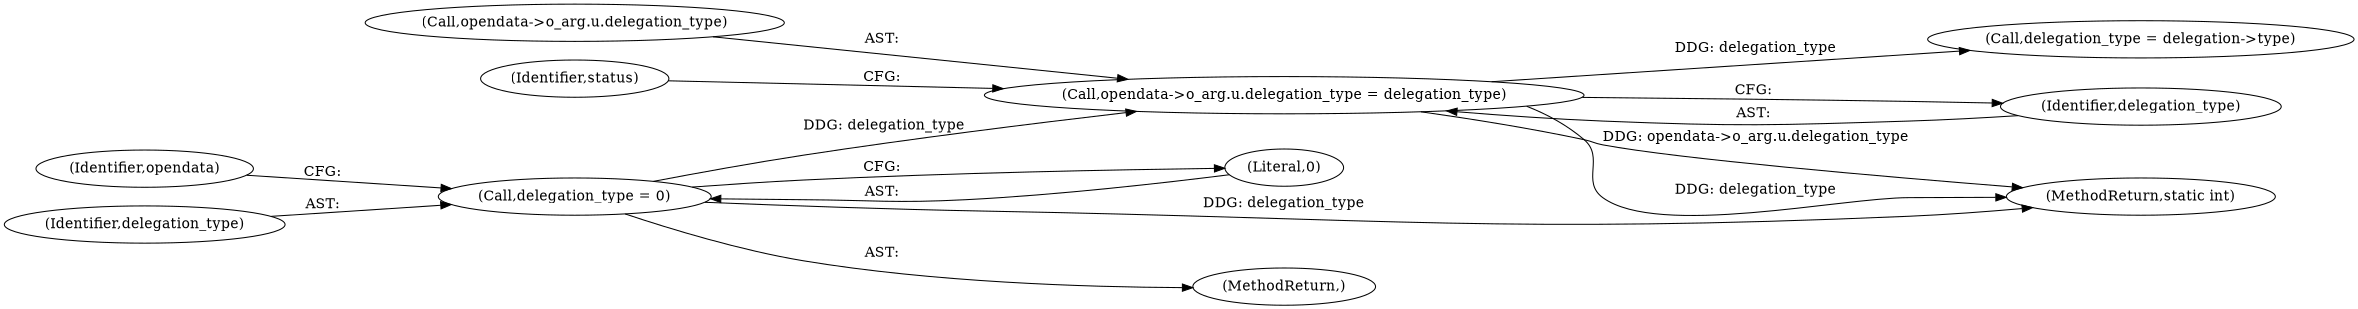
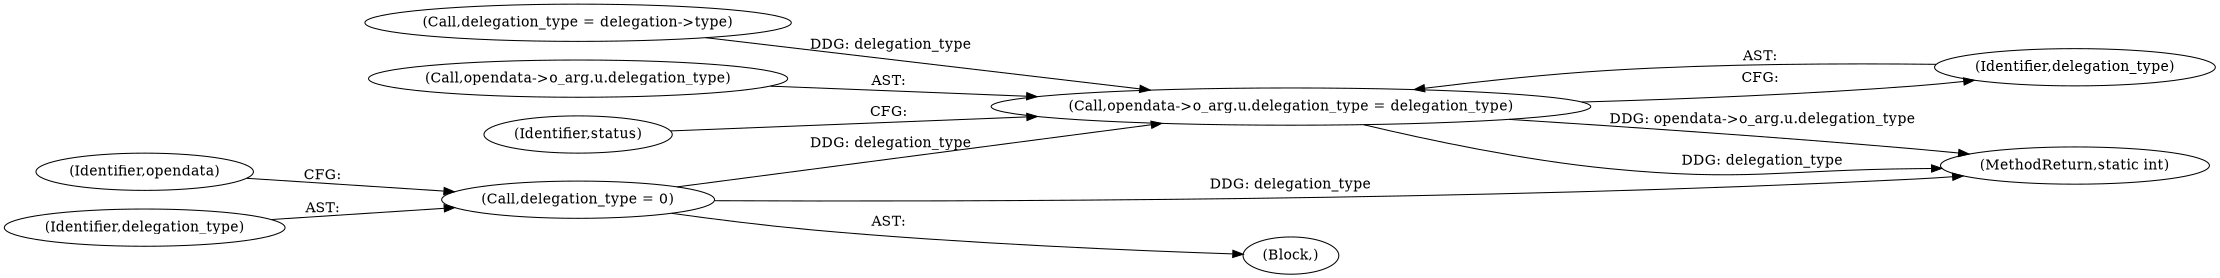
  digraph {
    rankdir=LR
    n1 [label="(Call,delegation_type = 0)"]
    n2 [label="(Call,opendata->o_arg.u.delegation_type = delegation_type)"]
-   n3 [label="(Literal,0)"]
    n4 [label="(MethodReturn,static int)"]
-   n5 [label="(MethodReturn,)"]
+   n5 [label="(Block,)"]
    n6 [label="(Identifier,delegation_type)"]
    n7 [label="(Call,delegation_type = delegation->type)"]
    n8 [label="(Identifier,opendata)"]
    n9 [label="(Call,opendata->o_arg.u.delegation_type)"]
    n10 [label="(Identifier,status)"]
    n11 [label="(Identifier,delegation_type)"]
    n1 -> n2 [label="DDG: delegation_type"]
-   n1 -> n3 [label="CFG: "]
    n1 -> n4 [label="DDG: delegation_type"]
    n1 -> n5 [label="AST: "]
    n2 -> n4 [label="DDG: opendata->o_arg.u.delegation_type"]
    n2 -> n4 [label="DDG: delegation_type"]
    n2 -> n6 [label="CFG: "]
-   n3 -> n1 [label="AST: "]
    n6 -> n2 [label="AST: "]
-   n2 -> n7 [label="DDG: delegation_type"]
+   n7 -> n2 [label="DDG: delegation_type"]
    n8 -> n1 [label="CFG: "]
    n9 -> n2 [label="AST: "]
    n10 -> n2 [label="CFG: "]
    n11 -> n1 [label="AST: "]
  }
